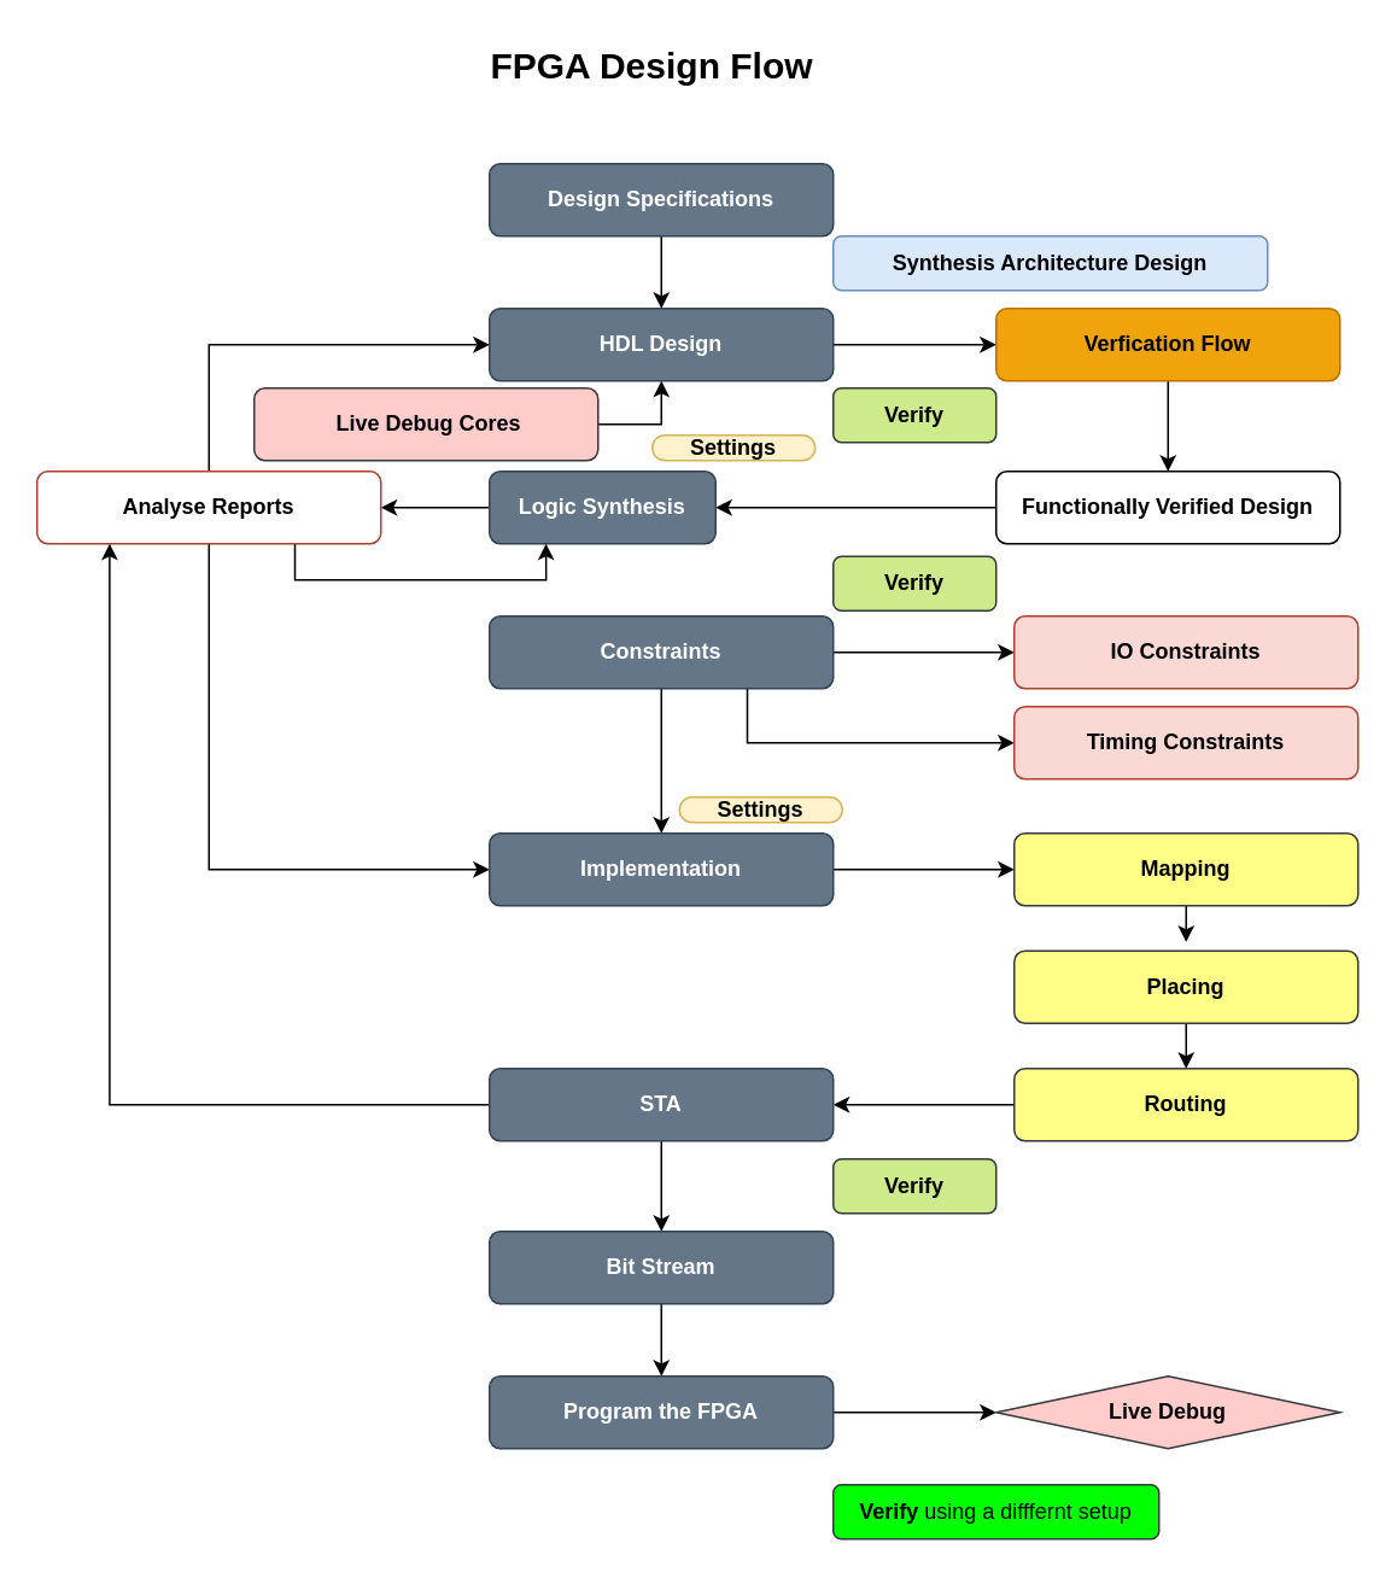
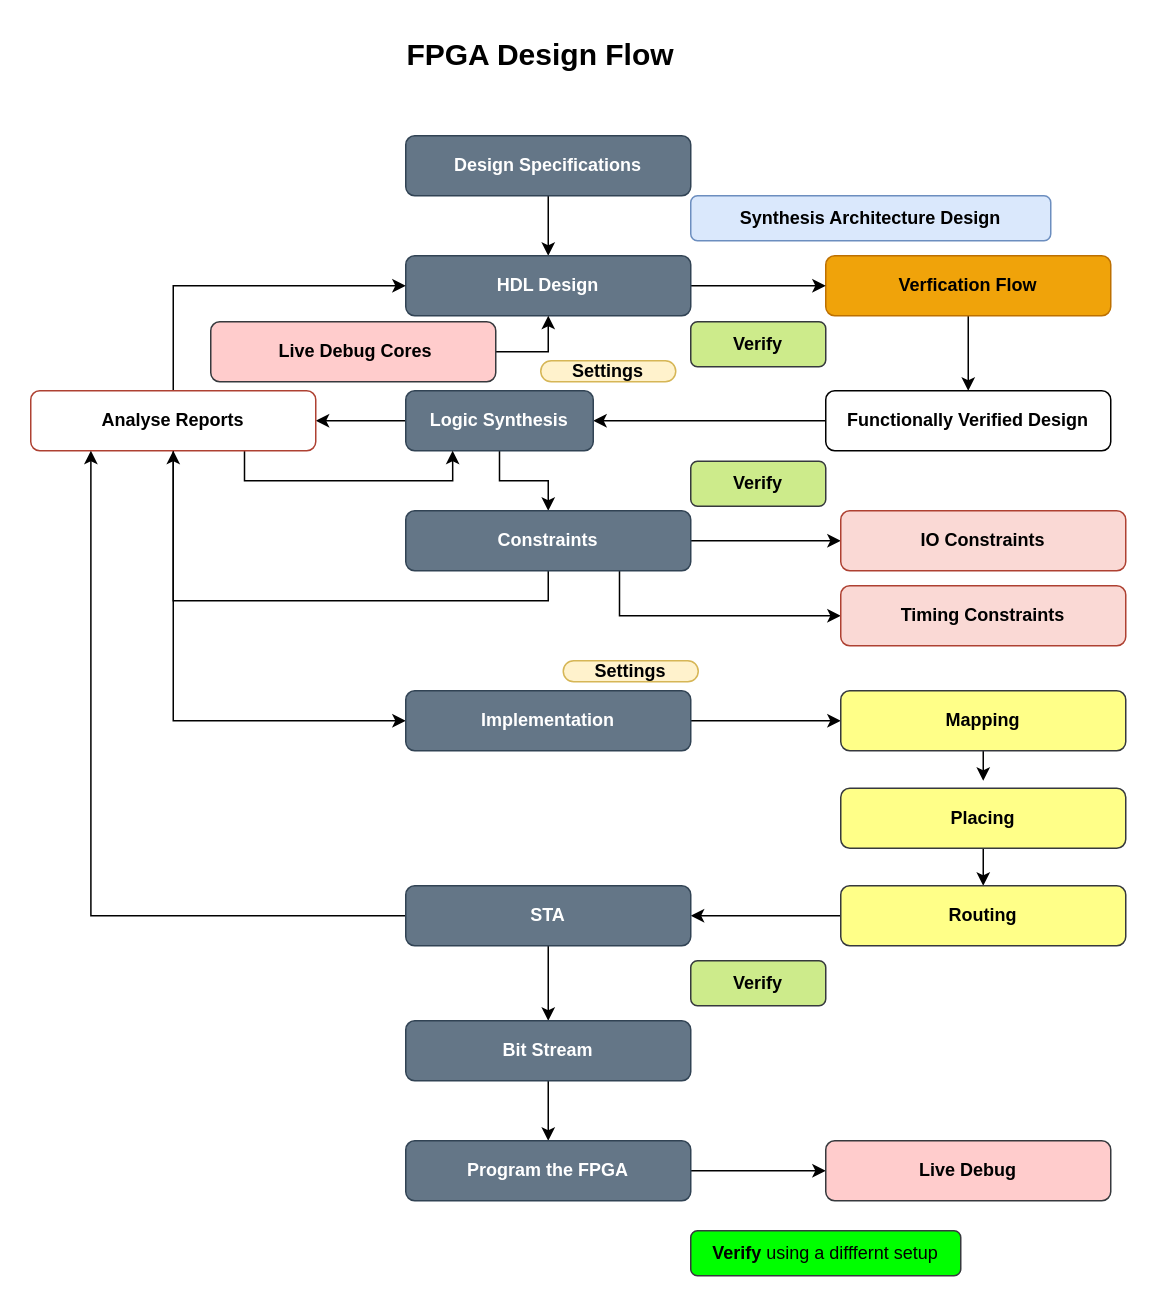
  <mxCell id="0" />
  <mxCell id="1" parent="0" />
  <mxCell id="2" value="&lt;b&gt;&lt;font style=&quot;font-size: 20px;&quot;&gt;FPGA Design Flow&lt;/font&gt;&lt;/b&gt;" style="text;html=1;strokeColor=none;fillColor=none;align=center;verticalAlign=middle;whiteSpace=wrap;rounded=0;" vertex="1" parent="1"><mxGeometry x="230" y="20" width="260" height="30" as="geometry" /></mxCell>
  <mxCell id="3" style="edgeStyle=orthogonalEdgeStyle;rounded=0;orthogonalLoop=1;jettySize=auto;html=1;exitX=0.5;exitY=1;exitDx=0;exitDy=0;entryX=0.5;entryY=0;entryDx=0;entryDy=0;" edge="1" parent="1" source="4" target="8"><mxGeometry relative="1" as="geometry" /></mxCell>
  <mxCell id="4" value="&lt;b&gt;Design Specifications&lt;/b&gt;" style="rounded=1;whiteSpace=wrap;html=1;fillColor=#647687;fontColor=#ffffff;strokeColor=#314354;" vertex="1" parent="1"><mxGeometry x="270" y="90" width="190" height="40" as="geometry" /></mxCell>
  <mxCell id="5" style="edgeStyle=orthogonalEdgeStyle;rounded=0;orthogonalLoop=1;jettySize=auto;html=1;exitX=0.5;exitY=1;exitDx=0;exitDy=0;entryX=0.5;entryY=0;entryDx=0;entryDy=0;" edge="1" parent="1" source="6" target="10"><mxGeometry relative="1" as="geometry" /></mxCell>
  <mxCell id="6" value="&lt;b&gt;Verfication Flow&lt;br&gt;&lt;/b&gt;" style="rounded=1;whiteSpace=wrap;html=1;fillColor=#f0a30a;fontColor=#000000;strokeColor=#BD7000;" vertex="1" parent="1"><mxGeometry x="550" y="170" width="190" height="40" as="geometry" /></mxCell>
  <mxCell id="7" style="edgeStyle=orthogonalEdgeStyle;rounded=0;orthogonalLoop=1;jettySize=auto;html=1;exitX=1;exitY=0.5;exitDx=0;exitDy=0;" edge="1" parent="1" source="8" target="6"><mxGeometry relative="1" as="geometry" /></mxCell>
  <mxCell id="8" value="&lt;b&gt;HDL Design&lt;br&gt;&lt;/b&gt;" style="rounded=1;whiteSpace=wrap;html=1;fillColor=#647687;fontColor=#ffffff;strokeColor=#314354;" vertex="1" parent="1"><mxGeometry x="270" y="170" width="190" height="40" as="geometry" /></mxCell>
  <mxCell id="9" style="edgeStyle=orthogonalEdgeStyle;rounded=0;orthogonalLoop=1;jettySize=auto;html=1;exitX=0;exitY=0.5;exitDx=0;exitDy=0;entryX=1;entryY=0.5;entryDx=0;entryDy=0;" edge="1" parent="1" source="10" target="13"><mxGeometry relative="1" as="geometry" /></mxCell>
  <mxCell id="10" value="&lt;b&gt;Functionally Verified Design&lt;br&gt;&lt;/b&gt;" style="rounded=1;whiteSpace=wrap;html=1;" vertex="1" parent="1"><mxGeometry x="550" y="260" width="190" height="40" as="geometry" /></mxCell>
  <mxCell id="11" style="edgeStyle=orthogonalEdgeStyle;rounded=0;orthogonalLoop=1;jettySize=auto;html=1;exitX=0;exitY=0.5;exitDx=0;exitDy=0;entryX=1;entryY=0.5;entryDx=0;entryDy=0;" edge="1" parent="1" source="13" target="17"><mxGeometry relative="1" as="geometry" /></mxCell>
+ <mxCell id="12" style="edgeStyle=orthogonalEdgeStyle;rounded=0;orthogonalLoop=1;jettySize=auto;html=1;exitX=0.5;exitY=1;exitDx=0;exitDy=0;entryX=0.5;entryY=0;entryDx=0;entryDy=0;" edge="1" parent="1" source="13" target="21"><mxGeometry relative="1" as="geometry" /></mxCell>
  <mxCell id="13" value="&lt;b&gt;Logic Synthesis&lt;br&gt;&lt;/b&gt;" style="rounded=1;whiteSpace=wrap;html=1;fillColor=#647687;fontColor=#ffffff;strokeColor=#314354;" vertex="1" parent="1"><mxGeometry x="270" y="260" width="125" height="40" as="geometry" /></mxCell>
  <mxCell id="14" style="edgeStyle=orthogonalEdgeStyle;rounded=0;orthogonalLoop=1;jettySize=auto;html=1;exitX=0.5;exitY=0;exitDx=0;exitDy=0;entryX=0;entryY=0.5;entryDx=0;entryDy=0;" edge="1" parent="1" source="17" target="8"><mxGeometry relative="1" as="geometry" /></mxCell>
  <mxCell id="15" style="edgeStyle=orthogonalEdgeStyle;rounded=0;orthogonalLoop=1;jettySize=auto;html=1;exitX=0.75;exitY=1;exitDx=0;exitDy=0;entryX=0.25;entryY=1;entryDx=0;entryDy=0;" edge="1" parent="1" source="17" target="13"><mxGeometry relative="1" as="geometry" /></mxCell>
  <mxCell id="16" style="edgeStyle=orthogonalEdgeStyle;rounded=0;orthogonalLoop=1;jettySize=auto;html=1;exitX=0.5;exitY=1;exitDx=0;exitDy=0;entryX=0;entryY=0.5;entryDx=0;entryDy=0;" edge="1" parent="1" source="17" target="25"><mxGeometry relative="1" as="geometry" /></mxCell>
  <mxCell id="17" value="&lt;b&gt;Analyse Reports&lt;br&gt;&lt;/b&gt;" style="rounded=1;whiteSpace=wrap;html=1;fillColor=#ffffff;strokeColor=#ae4132;" vertex="1" parent="1"><mxGeometry x="20" y="260" width="190" height="40" as="geometry" /></mxCell>
  <mxCell id="18" style="edgeStyle=orthogonalEdgeStyle;rounded=0;orthogonalLoop=1;jettySize=auto;html=1;exitX=1;exitY=0.5;exitDx=0;exitDy=0;entryX=0;entryY=0.5;entryDx=0;entryDy=0;" edge="1" parent="1" source="21" target="22"><mxGeometry relative="1" as="geometry" /></mxCell>
  <mxCell id="19" style="edgeStyle=orthogonalEdgeStyle;rounded=0;orthogonalLoop=1;jettySize=auto;html=1;exitX=0.75;exitY=1;exitDx=0;exitDy=0;entryX=0;entryY=0.5;entryDx=0;entryDy=0;" edge="1" parent="1" source="21" target="23"><mxGeometry relative="1" as="geometry" /></mxCell>
- <mxCell id="20" style="edgeStyle=orthogonalEdgeStyle;rounded=0;orthogonalLoop=1;jettySize=auto;html=1;exitX=0.5;exitY=1;exitDx=0;exitDy=0;" edge="1" parent="1" source="21" target="25"><mxGeometry relative="1" as="geometry" /></mxCell>
+ <mxCell id="20" style="edgeStyle=orthogonalEdgeStyle;rounded=0;orthogonalLoop=1;jettySize=auto;html=1;exitX=0.5;exitY=1;exitDx=0;exitDy=0;" edge="1" parent="1" source="21" target="17"><mxGeometry relative="1" as="geometry" /></mxCell>
  <mxCell id="21" value="&lt;b&gt;Constraints&lt;/b&gt;" style="rounded=1;whiteSpace=wrap;html=1;fillColor=#647687;fontColor=#ffffff;strokeColor=#314354;" vertex="1" parent="1"><mxGeometry x="270" y="340" width="190" height="40" as="geometry" /></mxCell>
  <mxCell id="22" value="&lt;b&gt;IO Constraints&lt;br&gt;&lt;/b&gt;" style="rounded=1;whiteSpace=wrap;html=1;fillColor=#fad9d5;strokeColor=#ae4132;" vertex="1" parent="1"><mxGeometry x="560" y="340" width="190" height="40" as="geometry" /></mxCell>
  <mxCell id="23" value="&lt;b&gt;Timing Constraints&lt;br&gt;&lt;/b&gt;" style="rounded=1;whiteSpace=wrap;html=1;fillColor=#fad9d5;strokeColor=#ae4132;" vertex="1" parent="1"><mxGeometry x="560" y="390" width="190" height="40" as="geometry" /></mxCell>
  <mxCell id="24" style="edgeStyle=orthogonalEdgeStyle;rounded=0;orthogonalLoop=1;jettySize=auto;html=1;exitX=1;exitY=0.5;exitDx=0;exitDy=0;entryX=0;entryY=0.5;entryDx=0;entryDy=0;" edge="1" parent="1" source="25" target="27"><mxGeometry relative="1" as="geometry" /></mxCell>
  <mxCell id="25" value="&lt;b&gt;Implementation&lt;/b&gt;" style="rounded=1;whiteSpace=wrap;html=1;fillColor=#647687;fontColor=#ffffff;strokeColor=#314354;" vertex="1" parent="1"><mxGeometry x="270" y="460" width="190" height="40" as="geometry" /></mxCell>
  <mxCell id="26" style="edgeStyle=orthogonalEdgeStyle;rounded=0;orthogonalLoop=1;jettySize=auto;html=1;exitX=0.5;exitY=1;exitDx=0;exitDy=0;" edge="1" parent="1" source="27"><mxGeometry relative="1" as="geometry"><mxPoint x="655" y="520" as="targetPoint" /></mxGeometry></mxCell>
  <mxCell id="27" value="&lt;b&gt;Mapping&lt;/b&gt;" style="rounded=1;whiteSpace=wrap;html=1;fillColor=#ffff88;strokeColor=#36393d;" vertex="1" parent="1"><mxGeometry x="560" y="460" width="190" height="40" as="geometry" /></mxCell>
  <mxCell id="28" style="edgeStyle=orthogonalEdgeStyle;rounded=0;orthogonalLoop=1;jettySize=auto;html=1;exitX=0.5;exitY=1;exitDx=0;exitDy=0;entryX=0.5;entryY=0;entryDx=0;entryDy=0;" edge="1" parent="1" source="29" target="31"><mxGeometry relative="1" as="geometry" /></mxCell>
  <mxCell id="29" value="&lt;b&gt;Placing&lt;/b&gt;" style="rounded=1;whiteSpace=wrap;html=1;fillColor=#ffff88;strokeColor=#36393d;" vertex="1" parent="1"><mxGeometry x="560" y="525" width="190" height="40" as="geometry" /></mxCell>
  <mxCell id="30" style="edgeStyle=orthogonalEdgeStyle;rounded=0;orthogonalLoop=1;jettySize=auto;html=1;exitX=0;exitY=0.5;exitDx=0;exitDy=0;" edge="1" parent="1" source="31" target="34"><mxGeometry relative="1" as="geometry" /></mxCell>
  <mxCell id="31" value="&lt;b&gt;Routing&lt;/b&gt;" style="rounded=1;whiteSpace=wrap;html=1;fillColor=#ffff88;strokeColor=#36393d;" vertex="1" parent="1"><mxGeometry x="560" y="590" width="190" height="40" as="geometry" /></mxCell>
  <mxCell id="32" style="edgeStyle=orthogonalEdgeStyle;rounded=0;orthogonalLoop=1;jettySize=auto;html=1;exitX=0;exitY=0.5;exitDx=0;exitDy=0;entryX=0.211;entryY=1;entryDx=0;entryDy=0;entryPerimeter=0;" edge="1" parent="1" source="34" target="17"><mxGeometry relative="1" as="geometry" /></mxCell>
  <mxCell id="33" style="edgeStyle=orthogonalEdgeStyle;rounded=0;orthogonalLoop=1;jettySize=auto;html=1;exitX=0.5;exitY=1;exitDx=0;exitDy=0;entryX=0.5;entryY=0;entryDx=0;entryDy=0;" edge="1" parent="1" source="34" target="36"><mxGeometry relative="1" as="geometry" /></mxCell>
  <mxCell id="34" value="&lt;b&gt;STA&lt;/b&gt;" style="rounded=1;whiteSpace=wrap;html=1;fillColor=#647687;fontColor=#ffffff;strokeColor=#314354;" vertex="1" parent="1"><mxGeometry x="270" y="590" width="190" height="40" as="geometry" /></mxCell>
  <mxCell id="35" style="edgeStyle=orthogonalEdgeStyle;rounded=0;orthogonalLoop=1;jettySize=auto;html=1;exitX=0.5;exitY=1;exitDx=0;exitDy=0;entryX=0.5;entryY=0;entryDx=0;entryDy=0;" edge="1" parent="1" source="36" target="38"><mxGeometry relative="1" as="geometry" /></mxCell>
  <mxCell id="36" value="&lt;b&gt;Bit Stream&lt;br&gt;&lt;/b&gt;" style="rounded=1;whiteSpace=wrap;html=1;fillColor=#647687;fontColor=#ffffff;strokeColor=#314354;" vertex="1" parent="1"><mxGeometry x="270" y="680" width="190" height="40" as="geometry" /></mxCell>
  <mxCell id="37" style="edgeStyle=orthogonalEdgeStyle;rounded=0;orthogonalLoop=1;jettySize=auto;html=1;exitX=1;exitY=0.5;exitDx=0;exitDy=0;entryX=0;entryY=0.5;entryDx=0;entryDy=0;" edge="1" parent="1" source="38" target="39"><mxGeometry relative="1" as="geometry" /></mxCell>
  <mxCell id="38" value="&lt;b&gt;Program the FPGA&lt;br&gt;&lt;/b&gt;" style="rounded=1;whiteSpace=wrap;html=1;fillColor=#647687;fontColor=#ffffff;strokeColor=#314354;" vertex="1" parent="1"><mxGeometry x="270" y="760" width="190" height="40" as="geometry" /></mxCell>
- <mxCell id="39" value="&lt;b&gt;Live Debug&lt;br&gt;&lt;/b&gt;" style="rhombus;whiteSpace=wrap;html=1;fillColor=#ffcccc;strokeColor=#36393d;" vertex="1" parent="1"><mxGeometry x="550" y="760" width="190" height="40" as="geometry" /></mxCell>
+ <mxCell id="39" value="&lt;b&gt;Live Debug&lt;br&gt;&lt;/b&gt;" style="rounded=1;whiteSpace=wrap;html=1;fillColor=#ffcccc;strokeColor=#36393d;" vertex="1" parent="1"><mxGeometry x="550" y="760" width="190" height="40" as="geometry" /></mxCell>
  <mxCell id="40" style="edgeStyle=orthogonalEdgeStyle;rounded=0;orthogonalLoop=1;jettySize=auto;html=1;exitX=1;exitY=0.5;exitDx=0;exitDy=0;entryX=0.5;entryY=1;entryDx=0;entryDy=0;" edge="1" parent="1" source="41" target="8"><mxGeometry relative="1" as="geometry" /></mxCell>
  <mxCell id="41" value="&lt;b&gt;&amp;nbsp;Live Debug Cores&lt;br&gt;&lt;/b&gt;" style="rounded=1;whiteSpace=wrap;html=1;fillColor=#ffcccc;strokeColor=#36393d;" vertex="1" parent="1"><mxGeometry x="140" y="214" width="190" height="40" as="geometry" /></mxCell>
  <mxCell id="42" value="&lt;b&gt;Verify&lt;/b&gt;" style="rounded=1;whiteSpace=wrap;html=1;fillColor=#cdeb8b;strokeColor=#36393d;" vertex="1" parent="1"><mxGeometry x="460" y="640" width="90" height="30" as="geometry" /></mxCell>
  <mxCell id="43" value="&lt;b&gt;Verify&lt;/b&gt;" style="rounded=1;whiteSpace=wrap;html=1;fillColor=#cdeb8b;strokeColor=#36393d;" vertex="1" parent="1"><mxGeometry x="460" y="307" width="90" height="30" as="geometry" /></mxCell>
  <mxCell id="44" value="&lt;b&gt;Verify&lt;/b&gt;" style="rounded=1;whiteSpace=wrap;html=1;fillColor=#cdeb8b;strokeColor=#36393d;" vertex="1" parent="1"><mxGeometry x="460" y="214" width="90" height="30" as="geometry" /></mxCell>
  <mxCell id="45" value="&lt;b&gt;Verify&lt;/b&gt; using a difffernt setup" style="rounded=1;whiteSpace=wrap;html=1;fillColor=#00FF00;strokeColor=#36393d;" vertex="1" parent="1"><mxGeometry x="460" y="820" width="180" height="30" as="geometry" /></mxCell>
  <mxCell id="46" value="&lt;b&gt;Synthesis Architecture Design&lt;br&gt;&lt;/b&gt;" style="rounded=1;whiteSpace=wrap;html=1;fillColor=#dae8fc;strokeColor=#6c8ebf;" vertex="1" parent="1"><mxGeometry x="460" y="130" width="240" height="30" as="geometry" /></mxCell>
  <mxCell id="47" value="&lt;b&gt;Settings&lt;/b&gt;" style="rounded=1;whiteSpace=wrap;html=1;fillColor=#fff2cc;strokeColor=#d6b656;arcSize=50;" vertex="1" parent="1"><mxGeometry x="375" y="440" width="90" height="14" as="geometry" /></mxCell>
  <mxCell id="48" value="&lt;b&gt;Settings&lt;/b&gt;" style="rounded=1;whiteSpace=wrap;html=1;fillColor=#fff2cc;strokeColor=#d6b656;arcSize=50;" vertex="1" parent="1"><mxGeometry x="360" y="240" width="90" height="14" as="geometry" /></mxCell>
